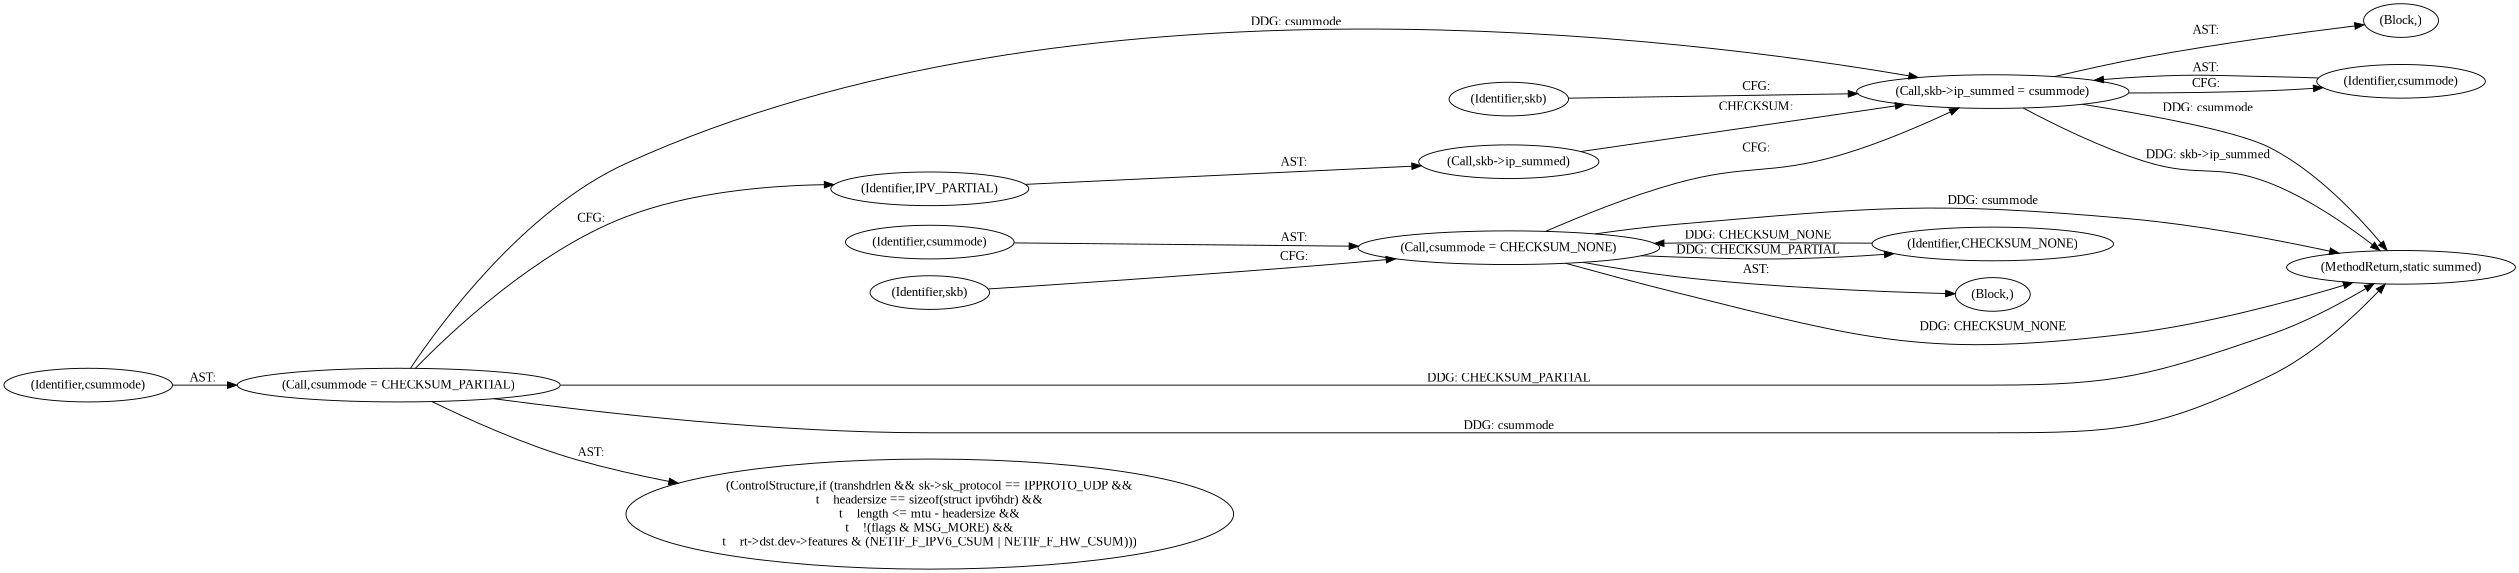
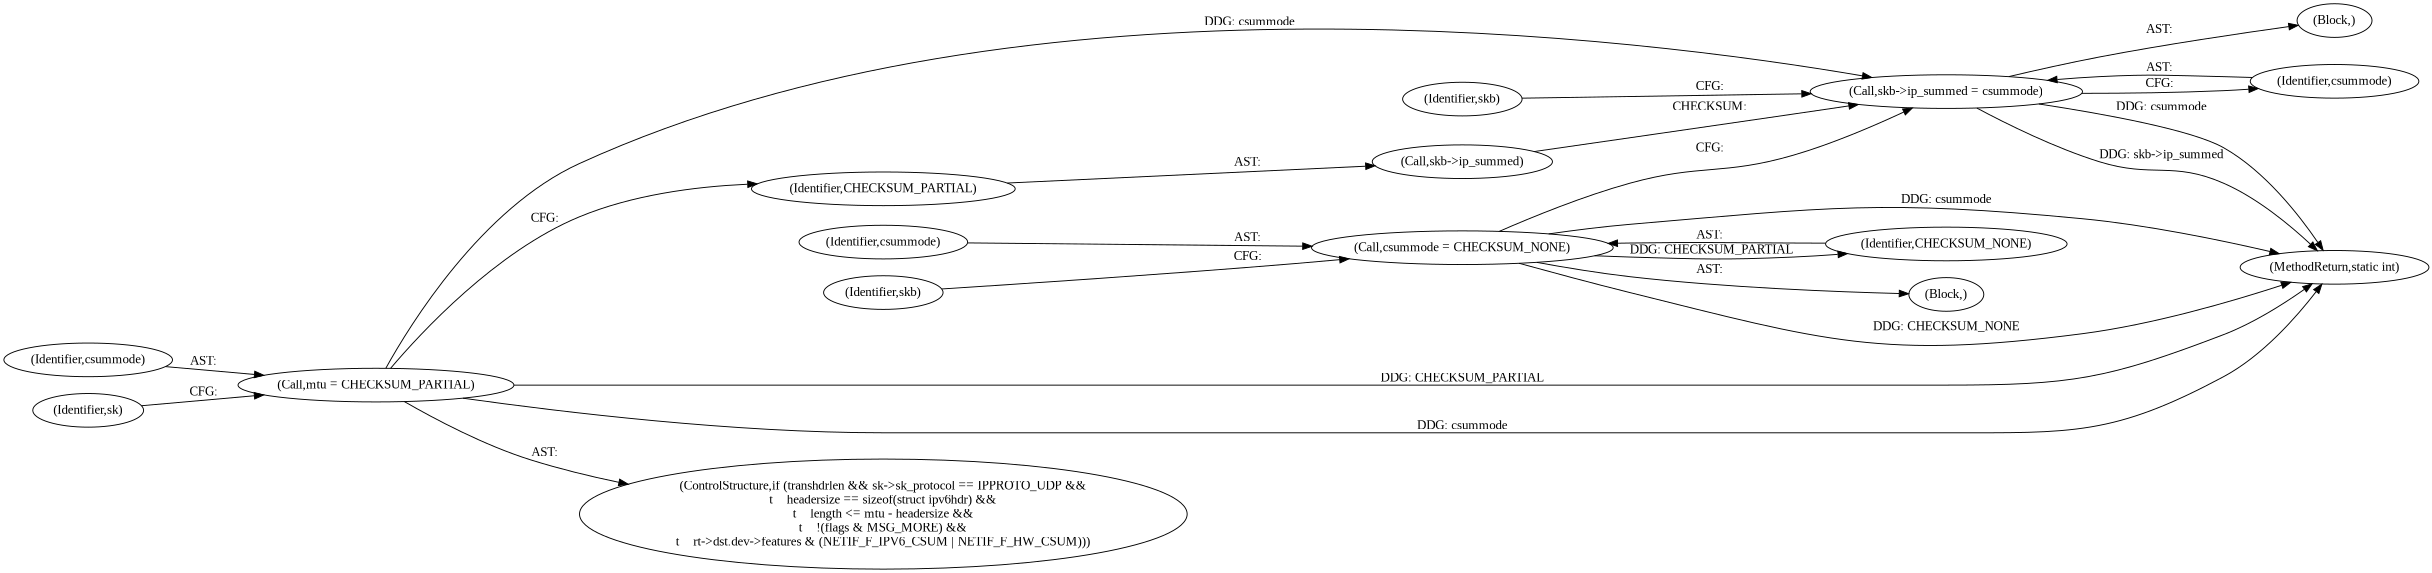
  digraph {
    fontname="Liberation Serif"
    rankdir=LR
    node [fontname="Liberation Serif"]
    edge [fontname="Liberation Serif"]
    n1 [label="(Call,skb->ip_summed = csummode)"]
-   n2 [label="(MethodReturn,static summed)"]
+   n2 [label="(MethodReturn,static int)"]
    n3 [label="(Identifier,csummode)"]
    n4 [label="(Block,)"]
    n5 [label="(Call,csummode = CHECKSUM_NONE)"]
    n6 [label="(Identifier,CHECKSUM_NONE)"]
    n7 [label="(Block,)"]
-   n8 [label="(Call,csummode = CHECKSUM_PARTIAL)"]
-   n9 [label="(Identifier,IPV_PARTIAL)"]
+   n8 [label="(Call,mtu = CHECKSUM_PARTIAL)"]
+   n9 [label="(Identifier,CHECKSUM_PARTIAL)"]
    n10 [label="(ControlStructure,if (transhdrlen && sk->sk_protocol == IPPROTO_UDP &&\n\t    headersize == sizeof(struct ipv6hdr) &&\n\t    length <= mtu - headersize &&\n\t    !(flags & MSG_MORE) &&\n\t    rt->dst.dev->features & (NETIF_F_IPV6_CSUM | NETIF_F_HW_CSUM)))"]
    n11 [label="(Call,skb->ip_summed)"]
    n12 [label="(Identifier,skb)"]
    n13 [label="(Identifier,csummode)"]
    n14 [label="(Identifier,csummode)"]
    n15 [label="(Identifier,skb)"]
+   n16 [label="(Identifier,sk)"]
    n1 -> n2 [label="DDG: skb->ip_summed"]
    n1 -> n2 [label="DDG: csummode"]
    n1 -> n3 [label="CFG: "]
    n1 -> n4 [label="AST: "]
    n3 -> n1 [label="AST: "]
    n5 -> n1 [label="CFG: "]
    n5 -> n2 [label="DDG: csummode"]
    n5 -> n2 [label="DDG: CHECKSUM_NONE"]
    n5 -> n6 [label="DDG: CHECKSUM_PARTIAL"]
    n5 -> n7 [label="AST: "]
-   n6 -> n5 [label="DDG: CHECKSUM_NONE"]
+   n6 -> n5 [label="AST: "]
    n8 -> n1 [label="DDG: csummode"]
    n8 -> n2 [label="DDG: CHECKSUM_PARTIAL"]
    n8 -> n2 [label="DDG: csummode"]
    n8 -> n9 [label="CFG: "]
    n8 -> n10 [label="AST: "]
    n9 -> n11 [label="AST: "]
    n11 -> n1 [label="CHECKSUM: "]
    n12 -> n1 [label="CFG: "]
    n13 -> n5 [label="AST: "]
    n14 -> n8 [label="AST: "]
    n15 -> n5 [label="CFG: "]
+   n16 -> n8 [label="CFG: "]
  }
